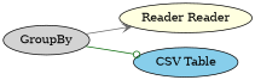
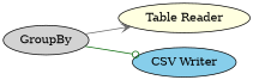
  digraph {
    rankdir=LR
    node [style=filled]
-   n1 [fillcolor=lightyellow label="Reader Reader"]
+   n1 [fillcolor=lightyellow label="Table Reader"]
    n2 [fillcolor=lightgrey label=GroupBy]
-   n3 [fillcolor=skyblue label="CSV Table"]
+   n3 [fillcolor=skyblue label="CSV Writer"]
    n2 -> n1 [arrowhead=vee color=gray40]
    n2 -> n3 [arrowhead=odot color=darkgreen]
  }
